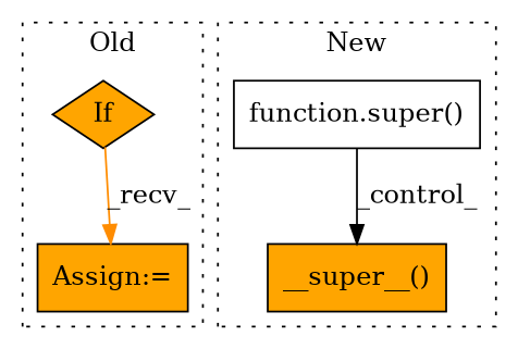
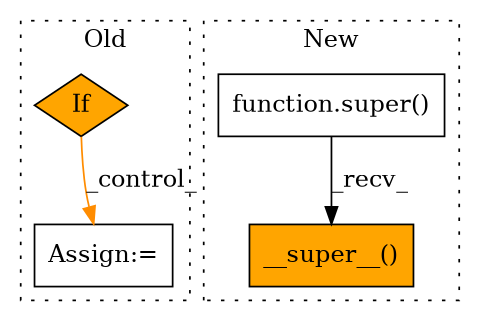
  digraph {
    node [a=75 fillcolor=orange l=3 shape=box style=filled]
    n1 [a=96 label=If s=10579 shape=diamond]
-   n2 [a=68 label="Assign:=" s=10820]
+   n2 [a=68 fillcolor=white label="Assign:=" s=10820]
    n3 [l="20,1" label="__super__()" s="10154,10177"]
    n4 [fillcolor=white l=7 label="function.super()" s=10154]
    subgraph cluster_1 {
      label=Old
      style=dotted
      n1
      n2
    }
    subgraph cluster_2 {
      label=New
      style=dotted
      n3
      n4
    }
-   n1 -> n2 [color=darkorange label=_recv_]
-   n4 -> n3 [color=black label=_control_]
+   n1 -> n2 [color=darkorange label=_control_]
+   n4 -> n3 [color=black label=_recv_]
  }
